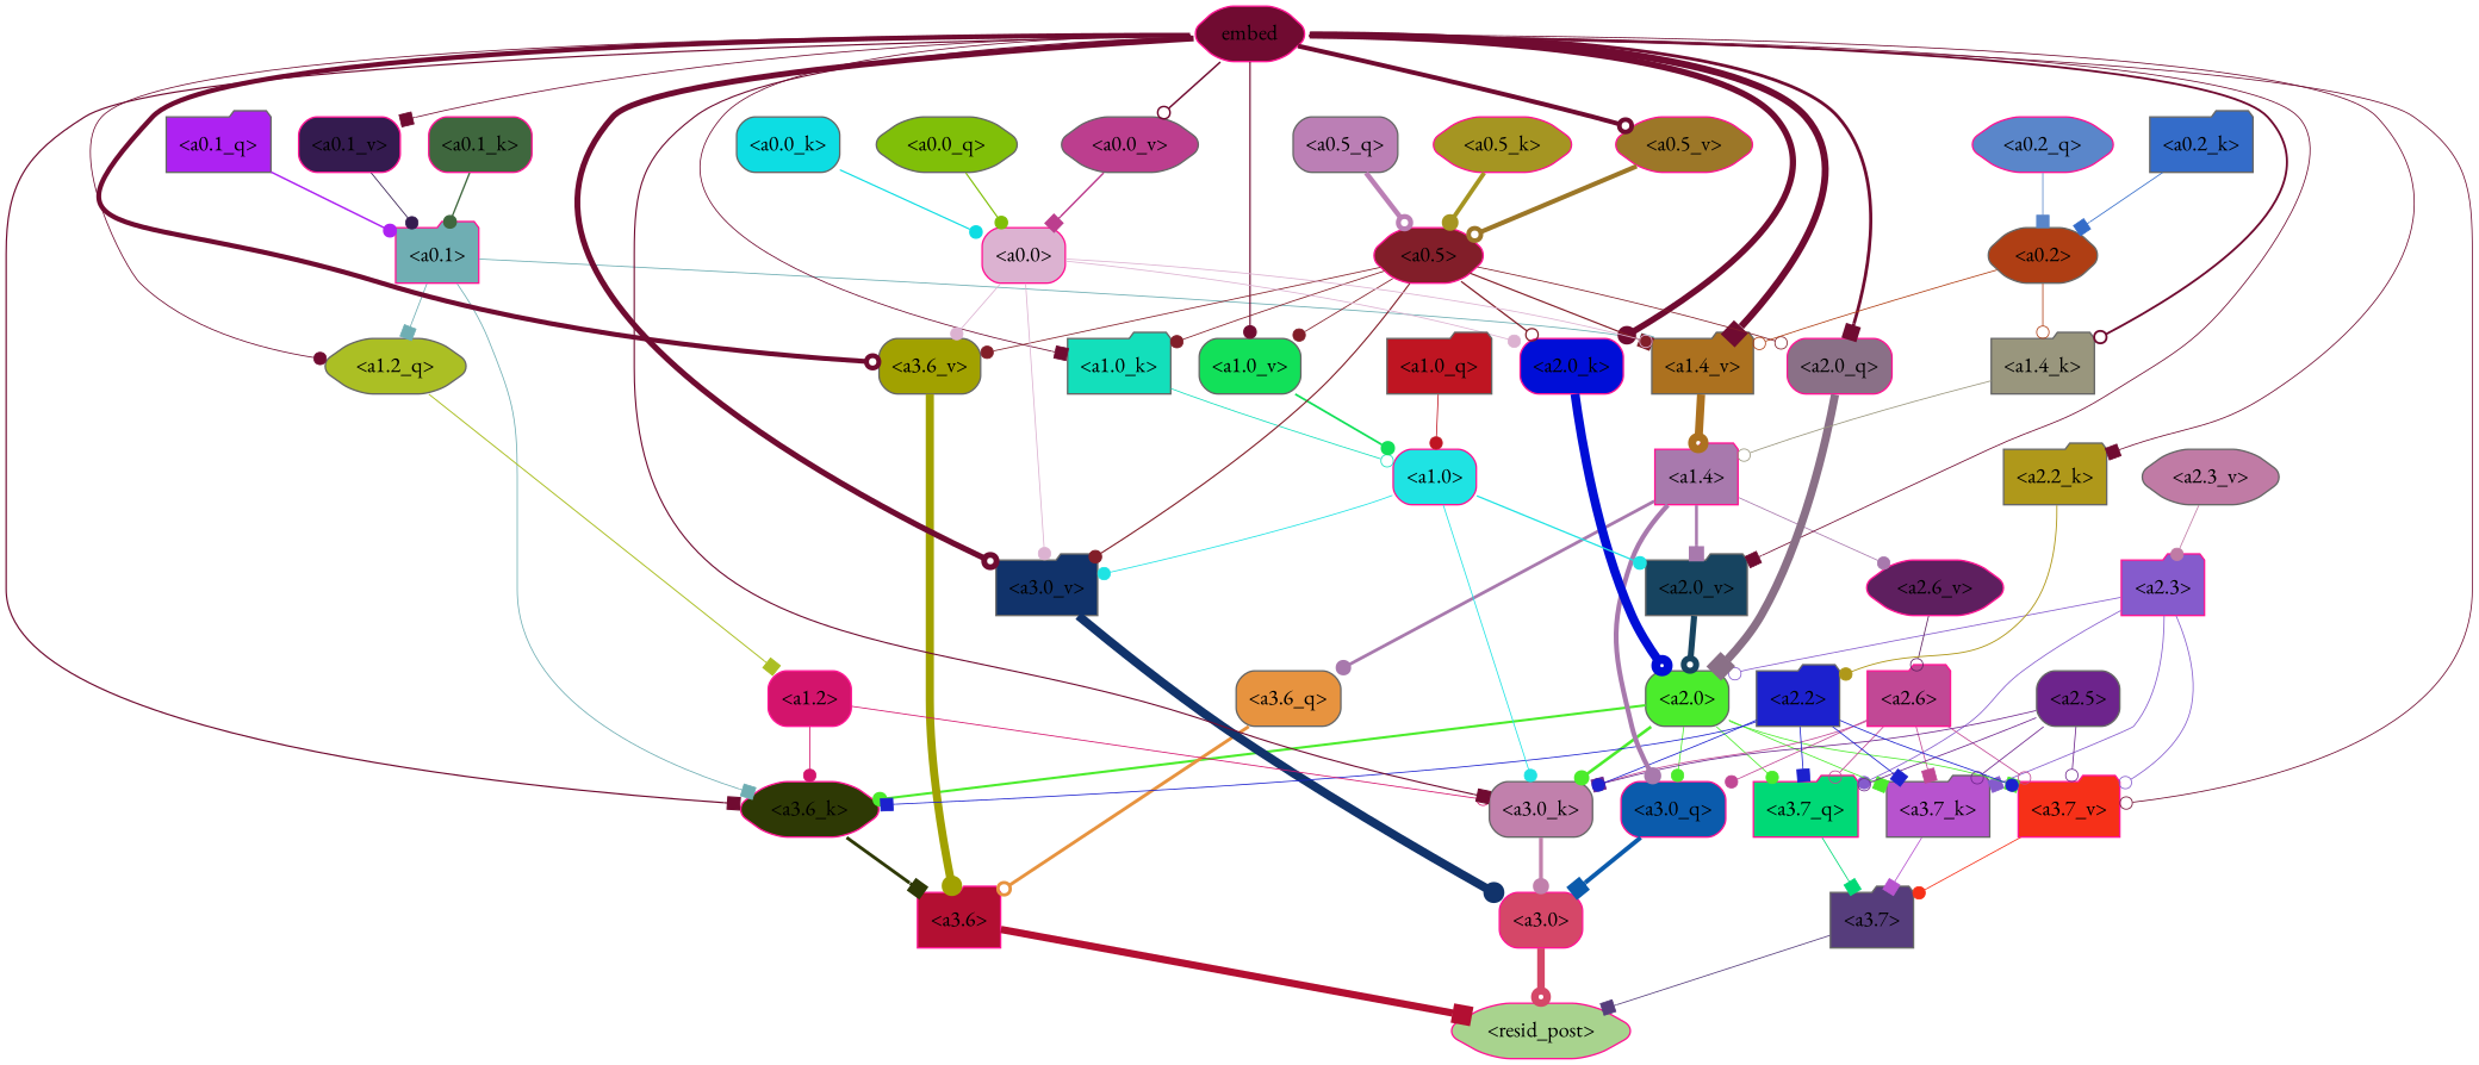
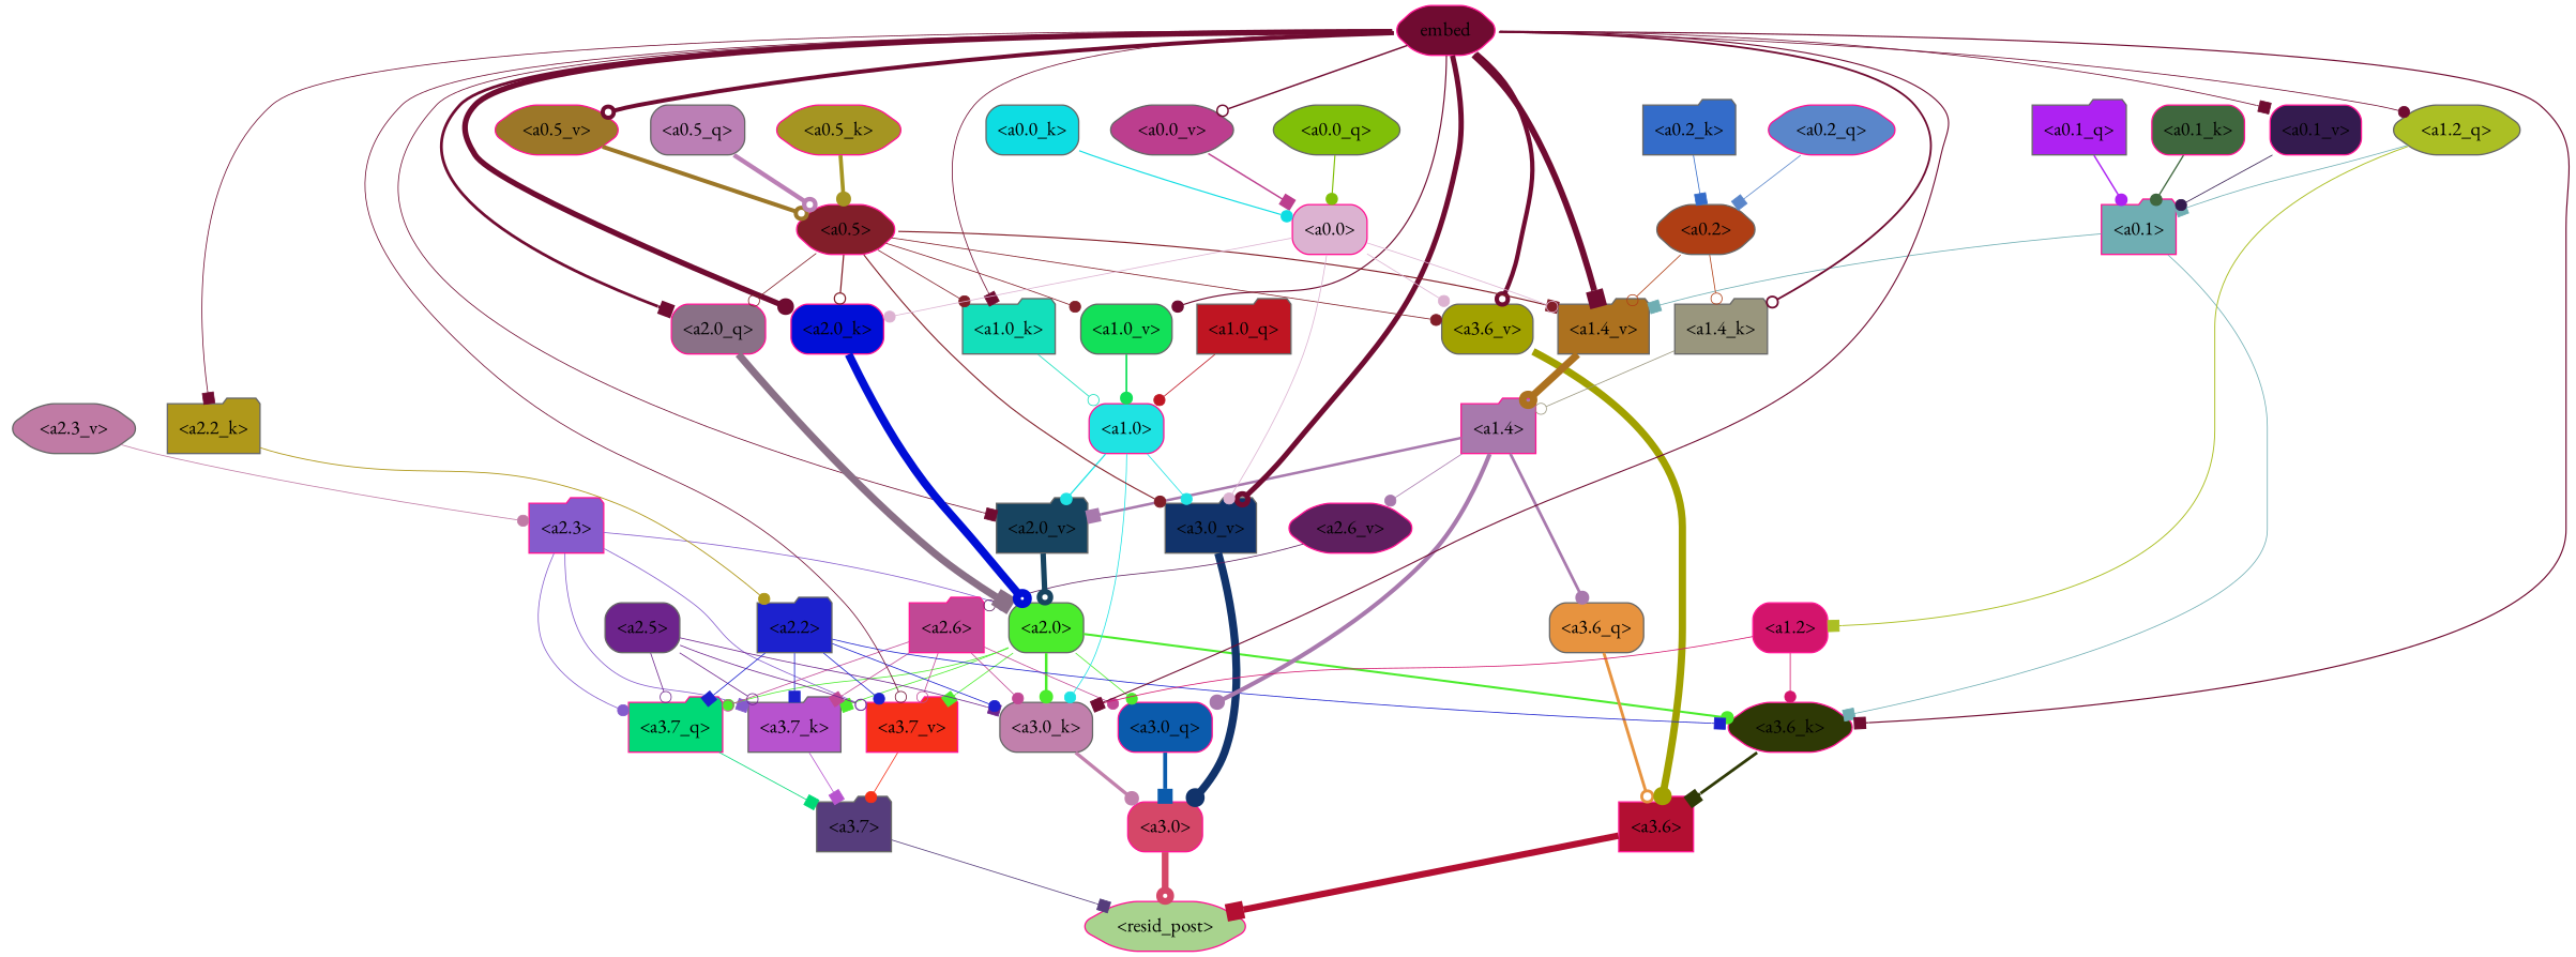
  strict digraph {
    fontname="EB Garamond"
    splines=true
    node [color=gray40 fontname="EB Garamond" shape=folder style="filled, rounded"]
    edge [arrowhead=dot color="#700b31" fontname="EB Garamond" penwidth=0.6]
    "<a3.7>" [fillcolor="#563d7c"]
    "<resid_post>" [color=deeppink fillcolor="#a8d38e" shape=hexagon]
    "<a3.6>" [color=deeppink fillcolor="#b30f32"]
    "<a3.0>" [color=deeppink fillcolor="#d54768" shape=box]
    "<a2.3>" [color=deeppink fillcolor="#855bcc"]
    "<a3.7_q>" [color=deeppink fillcolor="#00d976"]
    "<a3.7_k>" [fillcolor="#b753ce"]
    "<a3.7_v>" [color=deeppink fillcolor="#f63018"]
    "<a2.0>" [fillcolor="#4bec2c" shape=box]
    "<a3.6_q>" [fillcolor="#e7933f" shape=box]
    "<a3.0_q>" [color=deeppink fillcolor="#0b5bac" shape=box]
    "<a3.6_k>" [color=deeppink fillcolor="#2e3905" shape=hexagon]
    "<a3.0_k>" [fillcolor="#c180ac" shape=box]
    "<a3.6_v>" [fillcolor="#a1a100" shape=box]
    "<a3.0_v>" [fillcolor="#11336b"]
    "<a2.6>" [color=deeppink fillcolor="#c14895"]
    "<a2.5>" [fillcolor="#6d248c" shape=box]
    "<a2.2>" [fillcolor="#1c21ce"]
    "<a1.4>" [color=deeppink fillcolor="#a879ad"]
    "<a2.6_v>" [color=deeppink fillcolor="#5e1f5f" shape=hexagon]
    "<a2.0_v>" [fillcolor="#174460"]
    "<a1.2>" [color=deeppink fillcolor="#d3146c" shape=box]
    "<a0.1>" [color=deeppink fillcolor="#6faeb3"]
    "<a1.2_q>" [fillcolor="#abbf24" shape=hexagon]
    "<a1.4_v>" [fillcolor="#ac711f"]
    embed [color=deeppink fillcolor="#700b31" shape=hexagon]
    "<a2.0_q>" [color=deeppink fillcolor="#8a7087" shape=box]
    "<a2.2_k>" [fillcolor="#af981a"]
    "<a2.0_k>" [color=deeppink fillcolor="#000ed7" shape=box]
    "<a1.4_k>" [fillcolor="#99967d"]
    "<a1.0_k>" [fillcolor="#13dfbb"]
    "<a1.0_v>" [fillcolor="#12e059" shape=box]
    "<a0.5_v>" [color=deeppink fillcolor="#9c7728" shape=hexagon]
    "<a0.1_v>" [color=deeppink fillcolor="#341b4f" shape=box]
    "<a0.0_v>" [fillcolor="#bc3e8e" shape=hexagon]
    "<a1.0>" [color=deeppink fillcolor="#1fe3e3" shape=box]
    "<a0.5>" [color=deeppink fillcolor="#821e29" shape=hexagon]
    "<a0.0>" [color=deeppink fillcolor="#dcb2d1" shape=box]
    "<a2.3_v>" [fillcolor="#c07ba5" shape=hexagon]
    "<a1.0_q>" [fillcolor="#bf1522"]
    "<a0.2>" [fillcolor="#af3e14" shape=hexagon]
    "<a0.5_q>" [fillcolor="#bb7fb5" shape=box]
    "<a0.2_q>" [color=deeppink fillcolor="#5a86ca" shape=hexagon]
    "<a0.1_q>" [fillcolor="#ad22f2"]
    "<a0.0_q>" [fillcolor="#80bf08" shape=hexagon]
    "<a0.5_k>" [color=deeppink fillcolor="#a59522" shape=hexagon]
    "<a0.2_k>" [fillcolor="#346cc9"]
    "<a0.1_k>" [color=deeppink fillcolor="#3f673e" shape=box]
    "<a0.0_k>" [fillcolor="#0ddde3" shape=box]
    "<a3.7>" -> "<resid_post>" [arrowhead=box color="#563d7c"]
    "<a3.6>" -> "<resid_post>" [arrowhead=box color="#b30f32" penwidth=4.751592040061951]
    "<a3.0>" -> "<resid_post>" [arrowhead=odot color="#d54768" penwidth=4.904066681861877]
    "<a2.3>" -> "<a3.7_q>" [color="#855bcc"]
    "<a2.3>" -> "<a3.7_k>" [arrowhead=box color="#855bcc" penwidth=0.6069068089127541]
    "<a2.3>" -> "<a3.7_v>" [arrowhead=odot color="#855bcc"]
    "<a2.3>" -> "<a2.0>" [arrowhead=odot color="#855bcc"]
    "<a3.7_q>" -> "<a3.7>" [arrowhead=box color="#00d976"]
    "<a3.7_k>" -> "<a3.7>" [arrowhead=box color="#b753ce"]
    "<a3.7_v>" -> "<a3.7>" [color="#f63018"]
    "<a2.0>" -> "<a3.7_q>" [color="#4bec2c"]
    "<a2.0>" -> "<a3.7_k>" [arrowhead=box color="#4bec2c"]
    "<a2.0>" -> "<a3.7_v>" [arrowhead=box color="#4bec2c"]
    "<a2.0>" -> "<a3.0_q>" [color="#4bec2c"]
    "<a2.0>" -> "<a3.6_k>" [color="#4bec2c" penwidth=1.564806342124939]
    "<a2.0>" -> "<a3.0_k>" [color="#4bec2c" penwidth=1.9353990852832794]
    "<a3.6_q>" -> "<a3.6>" [arrowhead=odot color="#e7933f" penwidth=2.160832464694977]
    "<a3.0_q>" -> "<a3.0>" [arrowhead=box color="#0b5bac" penwidth=2.870753765106201]
    "<a3.6_k>" -> "<a3.6>" [arrowhead=box color="#2e3905" penwidth=2.13908451795578]
    "<a3.0_k>" -> "<a3.0>" [color="#c180ac" penwidth=2.520303964614868]
    "<a3.6_v>" -> "<a3.6>" [color="#a1a100" penwidth=5.297133803367615]
    "<a3.0_v>" -> "<a3.0>" [color="#11336b" penwidth=5.680712580680847]
    "<a2.6>" -> "<a3.7_q>" [arrowhead=odot color="#c14895"]
    "<a2.6>" -> "<a3.7_k>" [arrowhead=box color="#c14895"]
    "<a2.6>" -> "<a3.7_v>" [arrowhead=odot color="#c14895"]
    "<a2.6>" -> "<a3.0_q>" [color="#c14895"]
    "<a2.6>" -> "<a3.0_k>" [color="#c14895"]
    "<a2.5>" -> "<a3.7_q>" [arrowhead=odot color="#6d248c"]
    "<a2.5>" -> "<a3.7_k>" [arrowhead=odot color="#6d248c"]
    "<a2.5>" -> "<a3.7_v>" [arrowhead=odot color="#6d248c"]
    "<a2.5>" -> "<a3.0_k>" [arrowhead=box color="#6d248c"]
    "<a2.2>" -> "<a3.7_q>" [arrowhead=box color="#1c21ce"]
    "<a2.2>" -> "<a3.7_k>" [arrowhead=box color="#1c21ce"]
    "<a2.2>" -> "<a3.7_v>" [color="#1c21ce"]
    "<a2.2>" -> "<a3.6_k>" [arrowhead=box color="#1c21ce"]
    "<a2.2>" -> "<a3.0_k>" [color="#1c21ce"]
    "<a1.4>" -> "<a3.6_q>" [color="#a879ad" penwidth=2.0727532356977463]
    "<a1.4>" -> "<a3.0_q>" [color="#a879ad" penwidth=3.1279823780059814]
    "<a1.4>" -> "<a2.6_v>" [color="#a879ad"]
    "<a1.4>" -> "<a2.0_v>" [arrowhead=box color="#a879ad" penwidth=1.9170897603034973]
    "<a2.6_v>" -> "<a2.6>" [arrowhead=odot color="#5e1f5f"]
    "<a2.0_v>" -> "<a2.0>" [arrowhead=odot color="#174460" penwidth=3.9621697664260864]
    "<a1.2>" -> "<a3.6_k>" [color="#d3146c"]
    "<a1.2>" -> "<a3.0_k>" [arrowhead=odot color="#d3146c"]
    "<a0.1>" -> "<a3.6_k>" [arrowhead=box color="#6faeb3"]
-   "<a0.1>" -> "<a1.2_q>" [arrowhead=box color="#6faeb3"]
+   "<a1.2_q>" -> "<a0.1>" [arrowhead=box color="#6faeb3"]
    "<a0.1>" -> "<a1.4_v>" [arrowhead=box color="#6faeb3" penwidth=0.6202214732766151]
    "<a1.2_q>" -> "<a1.2>" [arrowhead=box color="#abbf24" penwidth=0.7185482024215162]
    "<a1.4_v>" -> "<a1.4>" [arrowhead=odot color="#ac711f" penwidth=5.280138969421387]
    embed -> "<a3.7_v>" [arrowhead=odot]
    embed -> "<a3.6_k>" [arrowhead=box penwidth=0.8915999233722687]
    embed -> "<a3.0_k>" [arrowhead=box penwidth=0.832088902592659]
    embed -> "<a3.6_v>" [arrowhead=odot penwidth=3.1840110421180725]
    embed -> "<a3.0_v>" [arrowhead=odot penwidth=3.8132747188210487]
    embed -> "<a2.0_v>" [arrowhead=box]
    embed -> "<a1.2_q>"
    embed -> "<a1.4_v>" [arrowhead=box penwidth=4.4888065457344055]
    embed -> "<a2.0_q>" [arrowhead=box penwidth=2.084651827812195]
    embed -> "<a2.2_k>" [arrowhead=box]
    embed -> "<a2.0_k>" [penwidth=4.084526404738426]
    embed -> "<a1.4_k>" [arrowhead=odot penwidth=1.3912410736083984]
    embed -> "<a1.0_k>" [arrowhead=box]
    embed -> "<a1.0_v>" [penwidth=0.8796700537204742]
    embed -> "<a0.5_v>" [arrowhead=odot penwidth=3.0338101387023926]
    embed -> "<a0.1_v>" [arrowhead=box]
    embed -> "<a0.0_v>" [arrowhead=odot penwidth=1.1078194975852966]
    "<a2.0_q>" -> "<a2.0>" [arrowhead=box color="#8a7087" penwidth=5.29856276512146]
    "<a2.2_k>" -> "<a2.2>" [color="#af981a" penwidth=0.6722683310508728]
    "<a2.0_k>" -> "<a2.0>" [arrowhead=odot color="#000ed7" penwidth=5.859246134757996]
    "<a1.4_k>" -> "<a1.4>" [arrowhead=odot color="#99967d"]
    "<a1.0_k>" -> "<a1.0>" [arrowhead=odot color="#13dfbb"]
    "<a1.0_v>" -> "<a1.0>" [color="#12e059" penwidth=1.318962275981903]
    "<a0.5_v>" -> "<a0.5>" [arrowhead=odot color="#9c7728" penwidth=3.0403636693954468]
    "<a0.1_v>" -> "<a0.1>" [color="#341b4f"]
    "<a0.0_v>" -> "<a0.0>" [arrowhead=box color="#bc3e8e" penwidth=1.1078208088874817]
    "<a1.0>" -> "<a3.0_k>" [color="#1fe3e3"]
    "<a1.0>" -> "<a3.0_v>" [color="#1fe3e3"]
    "<a1.0>" -> "<a2.0_v>" [color="#1fe3e3" penwidth=0.9450988052412868]
    "<a0.5>" -> "<a3.6_v>" [color="#821e29"]
    "<a0.5>" -> "<a3.0_v>" [color="#821e29" penwidth=0.8331108838319778]
    "<a0.5>" -> "<a1.4_v>" [arrowhead=box color="#821e29" penwidth=0.8757842034101486]
    "<a0.5>" -> "<a2.0_q>" [arrowhead=odot color="#821e29"]
    "<a0.5>" -> "<a2.0_k>" [arrowhead=odot color="#821e29" penwidth=0.9412797391414642]
    "<a0.5>" -> "<a1.0_k>" [color="#821e29"]
    "<a0.5>" -> "<a1.0_v>" [color="#821e29"]
    "<a0.0>" -> "<a3.6_v>" [color="#dcb2d1"]
    "<a0.0>" -> "<a3.0_v>" [color="#dcb2d1"]
    "<a0.0>" -> "<a1.4_v>" [arrowhead=odot color="#dcb2d1"]
    "<a0.0>" -> "<a2.0_k>" [color="#dcb2d1"]
    "<a2.3_v>" -> "<a2.3>" [color="#c07ba5"]
    "<a1.0_q>" -> "<a1.0>" [color="#bf1522"]
    "<a0.2>" -> "<a1.4_v>" [arrowhead=odot color="#af3e14"]
    "<a0.2>" -> "<a1.4_k>" [arrowhead=odot color="#af3e14"]
    "<a0.5_q>" -> "<a0.5>" [arrowhead=odot color="#bb7fb5" penwidth=3.2715916633605957]
    "<a0.2_q>" -> "<a0.2>" [arrowhead=box color="#5a86ca"]
    "<a0.1_q>" -> "<a0.1>" [color="#ad22f2" penwidth=1.0982357263565063]
    "<a0.0_q>" -> "<a0.0>" [color="#80bf08" penwidth=0.8850758075714111]
    "<a0.5_k>" -> "<a0.5>" [color="#a59522" penwidth=2.833264708518982]
    "<a0.2_k>" -> "<a0.2>" [arrowhead=box color="#346cc9"]
    "<a0.1_k>" -> "<a0.1>" [color="#3f673e" penwidth=1.0085628032684326]
    "<a0.0_k>" -> "<a0.0>" [color="#0ddde3" penwidth=0.8747712969779968]
  }
